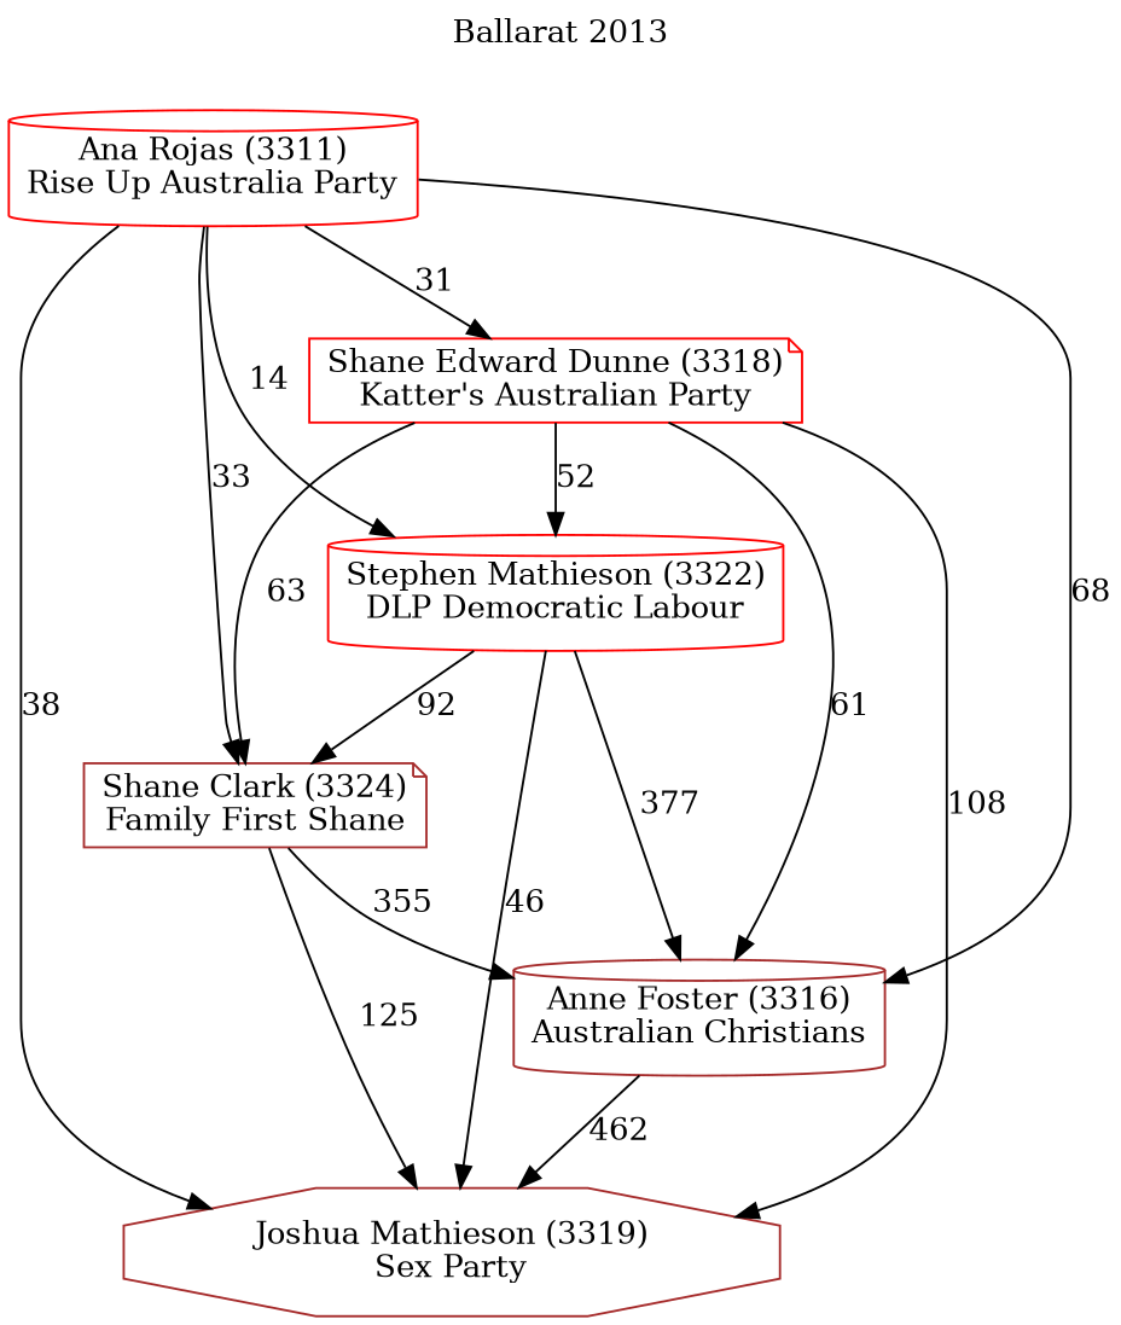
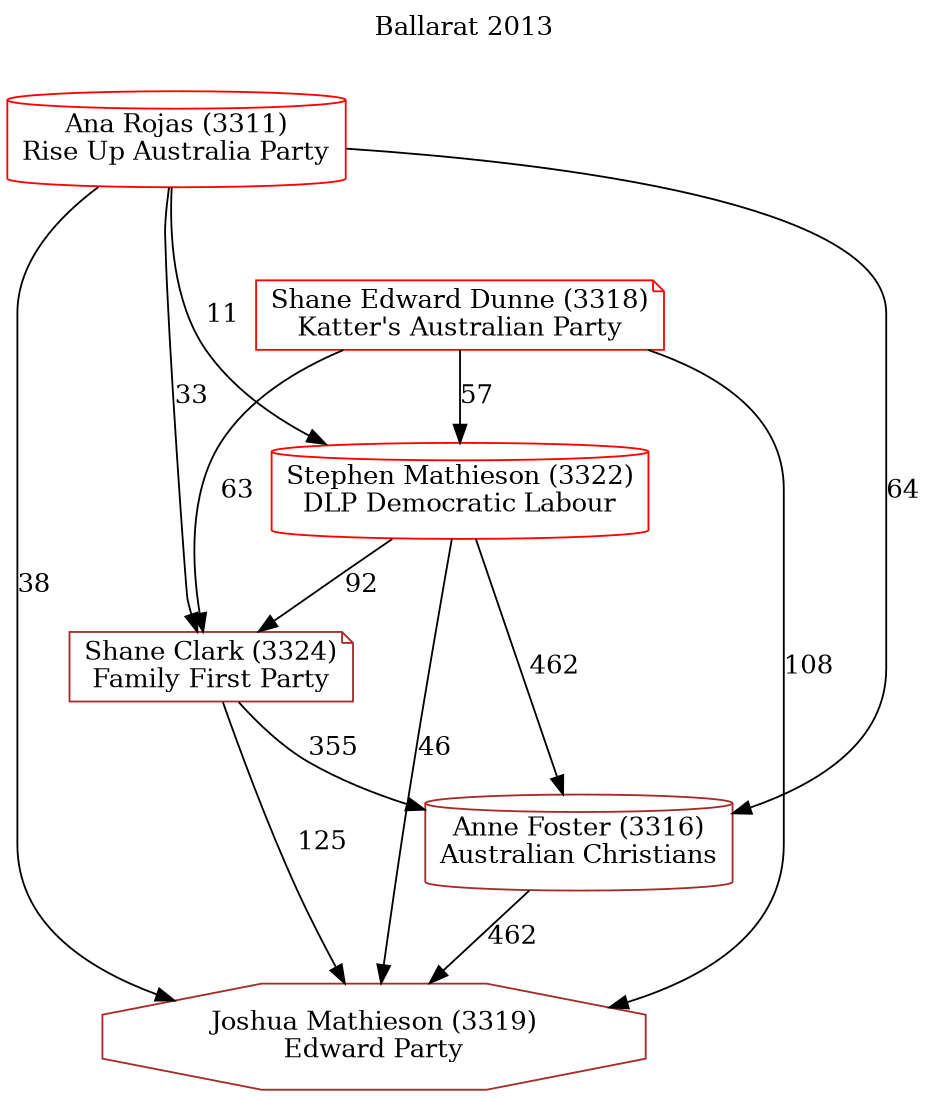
  digraph {
    label="Ballarat 2013"
    labelloc=t
    mclimit=10
    node [color=brown shape=cylinder]
-   n1 [label="Joshua Mathieson (3319)\nSex Party" shape=octagon]
+   n1 [label="Joshua Mathieson (3319)\nEdward Party" shape=octagon]
    n2 [label="Anne Foster (3316)\nAustralian Christians"]
-   n3 [label="Shane Clark (3324)\nFamily First Shane" shape=note]
+   n3 [label="Shane Clark (3324)\nFamily First Party" shape=note]
    n4 [color=red label="Stephen Mathieson (3322)\nDLP Democratic Labour"]
    n5 [color=red label="Shane Edward Dunne (3318)\nKatter's Australian Party" shape=note]
    n6 [color=red label="Ana Rojas (3311)\nRise Up Australia Party"]
    n2 -> n1 [label=462]
    n3 -> n1 [label=125]
    n3 -> n2 [label=355]
    n4 -> n1 [label=46]
-   n4 -> n2 [label=377]
+   n4 -> n2 [label=462]
    n4 -> n3 [label=92]
    n5 -> n1 [label=108]
-   n5 -> n2 [label=61]
    n5 -> n3 [label=63]
-   n5 -> n4 [label=52]
+   n5 -> n4 [label=57]
    n6 -> n1 [label=38]
-   n6 -> n2 [label=68]
+   n6 -> n2 [label=64]
    n6 -> n3 [label=33]
-   n6 -> n4 [label=14]
-   n6 -> n5 [label=31]
+   n6 -> n4 [label=11]
  }
